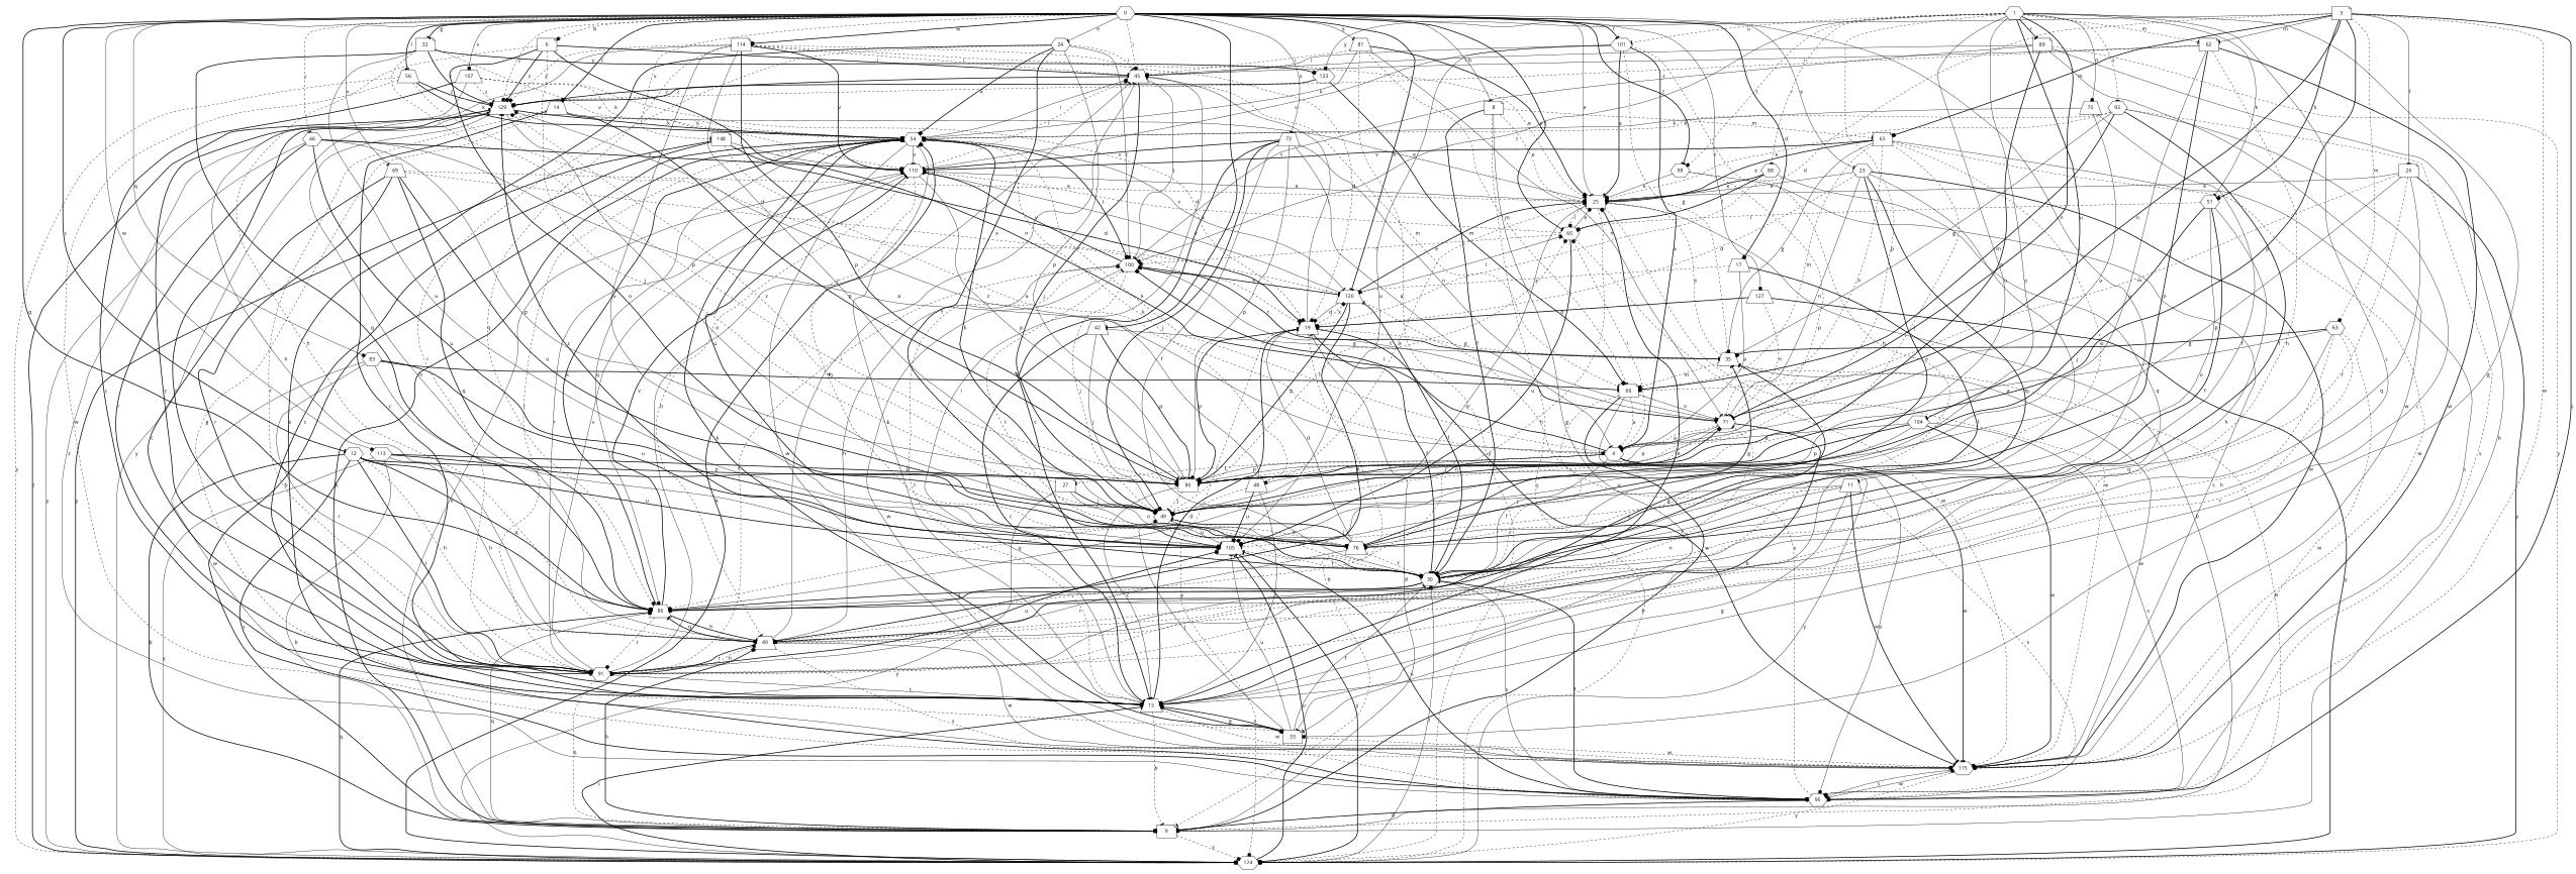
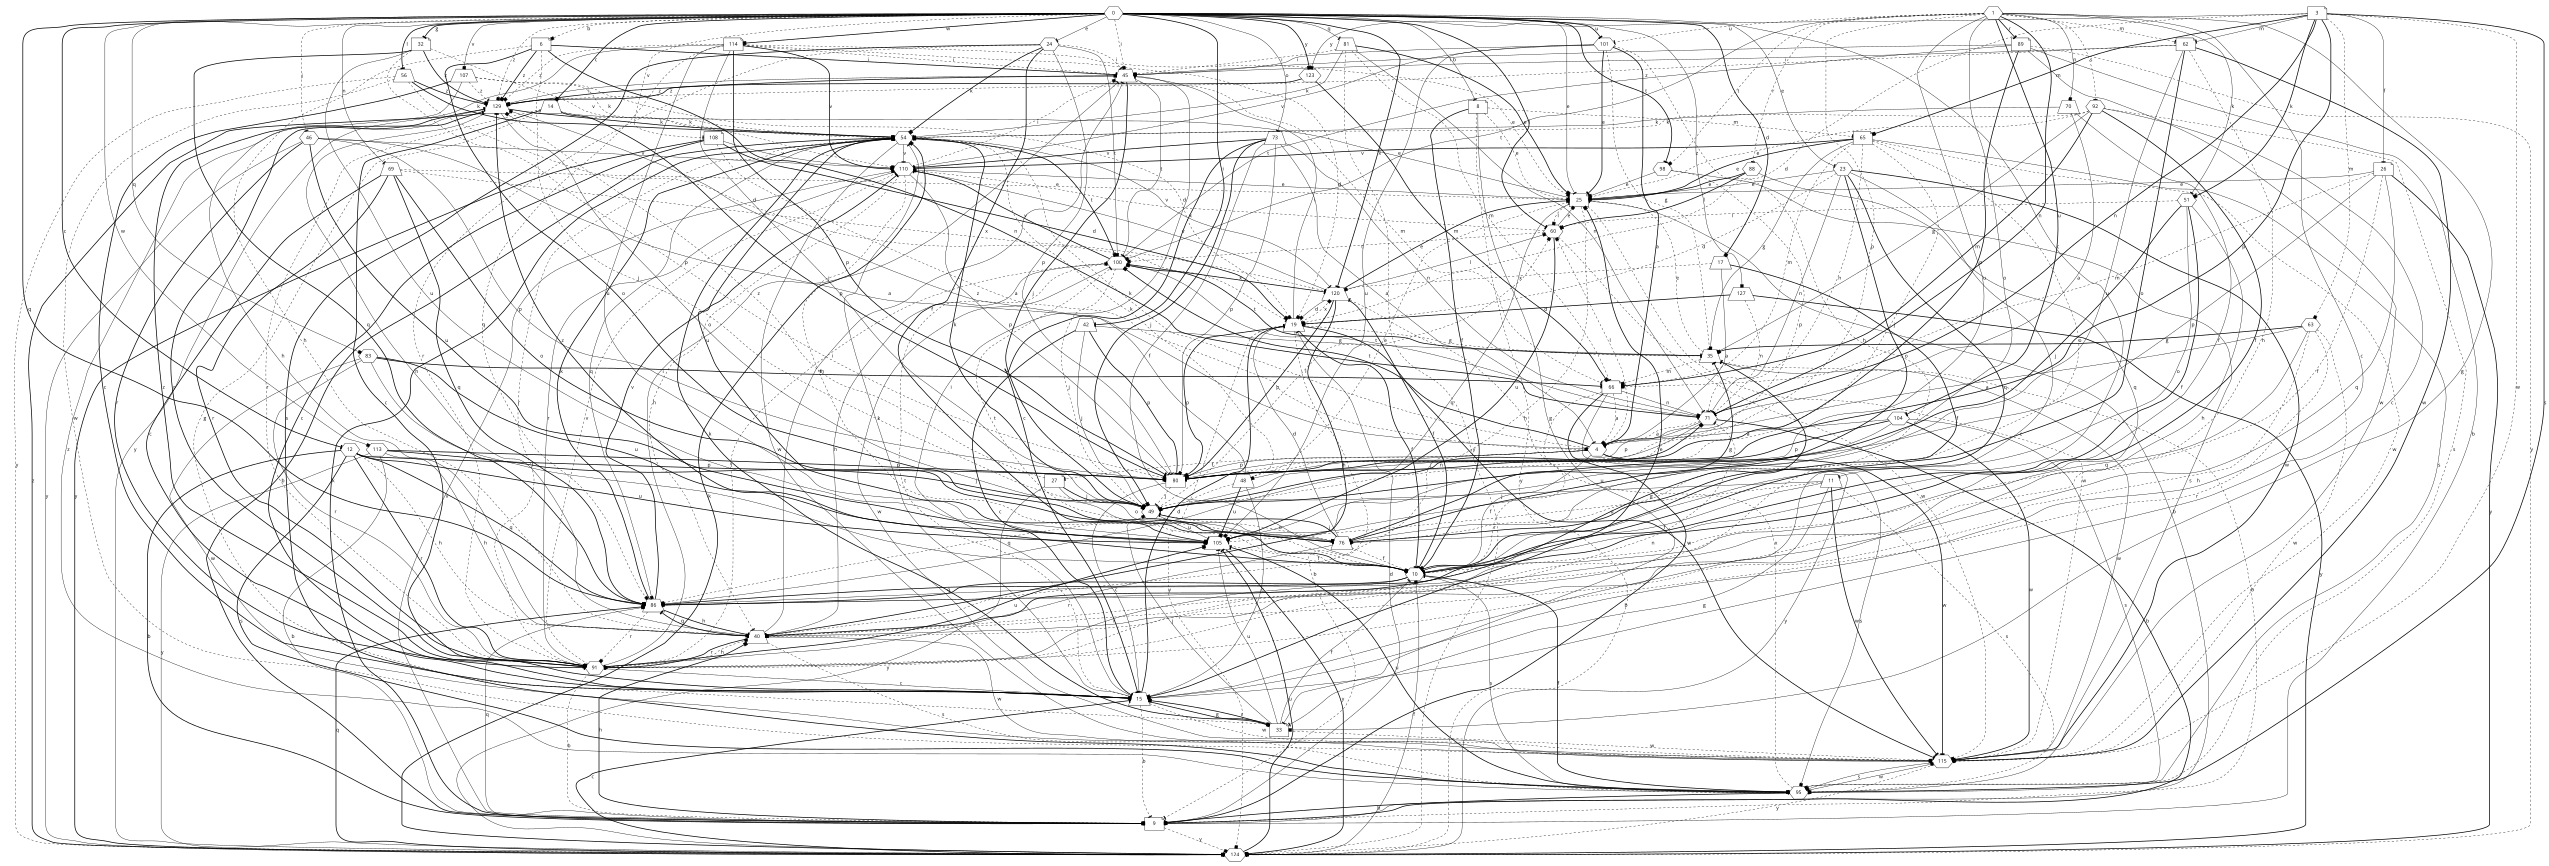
  strict digraph {
    fontname="Open Sans"
    node [fontname="Open Sans" shape=hexagon]
    edge [arrowhead=tee fontname="Open Sans" style=bold]
    6 [shape=note]
    0
    8 [shape=note]
    11 [shape=trapezium]
    12
    14 [shape=trapezium]
    17 [shape=trapezium]
    23
    24
    25 [shape=note]
    32 [shape=note]
    42 [shape=trapezium]
    45 [shape=trapezium]
    46
    56 [shape=trapezium]
    60
    69 [shape=trapezium]
    73 [shape=trapezium]
    81 [shape=trapezium]
    83
    86 [shape=trapezium]
    98
    101
    107 [shape=trapezium]
-   108 [shape=note label=148]
+   108 [shape=note]
    113
    114 [shape=note]
    120 [shape=trapezium]
    123
    127 [shape=trapezium]
    129 [shape=trapezium]
    71
    76 [shape=trapezium]
    40 [shape=trapezium]
    49
    33 [shape=note]
    65 [shape=note]
-   30
+   30 [label=10]
    124
    105 [shape=trapezium]
    95
    115
    80 [shape=note]
    9 [shape=note]
    91
    15 [shape=trapezium]
    54
    4
    19 [shape=trapezium]
    100
    110
    35 [shape=trapezium]
    66 [shape=note]
    1
    51
    62 [shape=note]
    70 [shape=trapezium]
    88
    89 [shape=note]
    92
    104
    3 [shape=note]
    26 [shape=note]
    63
    27 [shape=note]
    48 [shape=trapezium]
    6 -> 45 [label=i]
    6 -> 129 [arrowhead=box label=z]
    6 -> 71 [label=n]
    6 -> 76 [label=o]
    6 -> 40 [arrowhead=box label=h style=dashed]
    6 -> 49 [label=j style=dashed]
    0 -> 6 [arrowhead=box label=b style=dashed]
    0 -> 8 [label=b style=solid]
    0 -> 11 [label=c style=solid]
    0 -> 12 [label=c]
    0 -> 14 [arrowhead=box label=c]
    0 -> 17 [arrowhead=box label=d]
    0 -> 23 [label=e style=solid]
    0 -> 24 [label=e style=solid]
    0 -> 25 [label=e style=solid]
    0 -> 32 [label=g]
    0 -> 42 [label=i]
    0 -> 45 [arrowhead=box label=i style=dashed]
    0 -> 46 [label=j style=dashed]
    0 -> 56 [label=l]
    0 -> 60 [label=l]
    0 -> 69 [label=n style=solid]
    0 -> 73 [label=o style=solid]
    0 -> 81 [label=q style=solid]
    0 -> 83 [arrowhead=box label=q style=solid]
    0 -> 86 [arrowhead=box label=q]
    0 -> 98 [label=t]
-   0 -> 101 [label=f]
+   0 -> 101 [label=u]
    0 -> 107 [arrowhead=box label=v style=solid]
    0 -> 108 [label=v style=dashed]
    0 -> 113 [arrowhead=box label=w style=solid]
    0 -> 114 [arrowhead=box label=w]
    0 -> 120 [label=x]
-   32 -> 123 [arrowhead=box label=y]
+   0 -> 123 [arrowhead=box label=y]
    0 -> 127 [arrowhead=box label=z style=solid]
    0 -> 129 [arrowhead=box label=z style=dashed]
    8 -> 25 [label=e style=dashed]
    8 -> 33 [label=g style=solid]
    8 -> 65 [label=m style=dashed]
    8 -> 30 [arrowhead=box label=f]
    8 -> 124 [label=y style=dashed]
    11 -> 49 [arrowhead=box label=j style=solid]
    11 -> 33 [label=g style=solid]
    11 -> 30 [label=f style=solid]
    11 -> 105 [label=u style=dashed]
    11 -> 95 [label=s style=dashed]
    11 -> 115 [label=w]
    12 -> 86 [arrowhead=box label=q]
    12 -> 40 [label=h style=dashed]
    12 -> 105 [arrowhead=box label=u]
    12 -> 95 [arrowhead=box label=s]
    12 -> 80 [arrowhead=box label=p]
    12 -> 9 [arrowhead=box label=b]
    12 -> 91 [arrowhead=box label=r]
    14 -> 25 [label=e style=solid]
    14 -> 33 [arrowhead=box label=g style=dashed]
    14 -> 80 [label=p]
    14 -> 91 [label=r style=dashed]
    14 -> 15 [label=c]
    14 -> 54 [arrowhead=box label=k style=dashed]
    17 -> 120 [arrowhead=box label=x style=dashed]
    17 -> 30 [label=f]
    17 -> 4 [label=a style=solid]
    23 -> 25 [arrowhead=box label=e style=solid]
    23 -> 86 [label=q]
    23 -> 71 [label=n style=solid]
    23 -> 76 [label=o]
    23 -> 115 [arrowhead=box label=w]
    23 -> 15 [arrowhead=box label=c style=solid]
    23 -> 19 [label=d style=dashed]
    24 -> 45 [label=i style=dashed]
    24 -> 30 [label=f]
    24 -> 95 [label=s]
    24 -> 80 [label=p style=solid]
    24 -> 91 [arrowhead=box label=r style=dashed]
    24 -> 54 [arrowhead=box label=k]
    24 -> 100 [arrowhead=box label=t style=solid]
    25 -> 60 [arrowhead=box label=l style=dashed]
    25 -> 86 [arrowhead=box label=q style=solid]
    25 -> 40 [label=h style=dashed]
    25 -> 115 [label=w style=dashed]
    25 -> 9 [arrowhead=box label=b style=solid]
    32 -> 86 [arrowhead=box label=q]
    32 -> 129 [arrowhead=box label=z]
    32 -> 105 [arrowhead=box label=u style=solid]
    32 -> 80 [arrowhead=box label=p style=dashed]
    32 -> 110 [arrowhead=box label=v style=dashed]
    42 -> 49 [arrowhead=box label=j style=solid]
    42 -> 80 [label=p]
    42 -> 15 [label=c]
    42 -> 35 [label=g style=solid]
    45 -> 129 [arrowhead=box label=z]
    45 -> 49 [label=j]
    45 -> 100 [label=t style=solid]
    45 -> 66 [label=m style=dashed]
    46 -> 124 [arrowhead=box label=y style=solid]
    46 -> 105 [arrowhead=box label=u]
    46 -> 80 [label=p style=solid]
    46 -> 91 [label=r]
    46 -> 4 [label=a style=solid]
-   46 -> 110 [arrowhead=box label=v]
+   46 -> 110 [arrowhead=box label=v style=solid]
    56 -> 129 [label=z]
    56 -> 124 [label=y style=dashed]
    56 -> 115 [label=w style=dashed]
    56 -> 54 [arrowhead=box label=k]
    56 -> 19 [label=d style=dashed]
    60 -> 25 [arrowhead=box label=e style=solid]
    60 -> 105 [label=u]
    60 -> 115 [arrowhead=box label=w style=dashed]
    60 -> 100 [arrowhead=box label=t style=dashed]
    60 -> 110 [arrowhead=box label=v style=dashed]
    69 -> 25 [label=e style=dashed]
    69 -> 86 [label=q]
    69 -> 120 [label=x style=dashed]
    69 -> 76 [label=o]
    69 -> 91 [label=r]
    69 -> 15 [label=c]
    73 -> 71 [arrowhead=box label=n style=solid]
    73 -> 49 [arrowhead=box label=j]
    73 -> 30 [label=f style=solid]
    73 -> 80 [arrowhead=box label=p style=solid]
    73 -> 15 [label=c]
    73 -> 4 [label=a style=solid]
    73 -> 110 [label=v]
    81 -> 25 [arrowhead=box label=e]
    81 -> 45 [arrowhead=box label=i style=dashed]
    81 -> 71 [label=n style=solid]
    81 -> 124 [label=y style=dashed]
    81 -> 54 [label=k style=solid]
    81 -> 66 [label=m style=dashed]
    83 -> 30 [arrowhead=box label=f style=solid]
    83 -> 105 [arrowhead=box label=u]
    83 -> 115 [arrowhead=box label=w style=solid]
    83 -> 91 [arrowhead=box label=r style=solid]
    83 -> 66 [label=m]
    86 -> 40 [label=h]
    86 -> 91 [arrowhead=box label=r style=dashed]
    86 -> 54 [label=k]
    86 -> 110 [label=v]
    98 -> 25 [arrowhead=box label=e style=solid]
    98 -> 95 [label=s style=solid]
    98 -> 80 [label=p style=dashed]
    101 -> 25 [label=e]
    101 -> 45 [label=i style=solid]
    101 -> 40 [arrowhead=box label=h style=dashed]
    101 -> 105 [arrowhead=box label=u style=solid]
    101 -> 4 [label=a]
    101 -> 110 [label=v style=solid]
    101 -> 35 [label=g style=dashed]
    107 -> 129 [label=z style=dashed]
    107 -> 40 [label=h style=solid]
    107 -> 15 [arrowhead=box label=c]
    107 -> 54 [label=k style=dashed]
    107 -> 19 [arrowhead=box label=d style=dashed]
    108 -> 124 [arrowhead=box label=y]
    108 -> 15 [label=c]
    108 -> 4 [arrowhead=box label=a style=dashed]
    108 -> 19 [arrowhead=box label=d]
    108 -> 110 [arrowhead=box label=v style=solid]
    113 -> 40 [label=h style=solid]
    113 -> 49 [arrowhead=box label=j]
    113 -> 124 [arrowhead=box label=y style=solid]
    113 -> 80 [label=p]
    113 -> 9 [label=b style=solid]
    114 -> 25 [arrowhead=box label=e style=dashed]
    114 -> 45 [label=i style=dashed]
    114 -> 86 [arrowhead=box label=q style=dashed]
    114 -> 129 [arrowhead=box label=z style=dashed]
    114 -> 49 [label=j style=solid]
    114 -> 124 [arrowhead=box label=y style=solid]
    114 -> 105 [label=u style=solid]
    114 -> 80 [label=p]
    114 -> 19 [arrowhead=box label=d style=dashed]
    114 -> 110 [label=v]
    120 -> 25 [arrowhead=box label=e]
    120 -> 60 [arrowhead=box label=l style=solid]
    120 -> 40 [label=h]
    120 -> 30 [label=f]
    120 -> 80 [arrowhead=box label=p]
    120 -> 19 [arrowhead=box label=d style=solid]
    120 -> 110 [label=v style=solid]
    123 -> 129 [arrowhead=box label=z]
    123 -> 66 [arrowhead=box label=m]
    127 -> 71 [label=n style=dashed]
    127 -> 124 [arrowhead=box label=y]
    127 -> 19 [arrowhead=box label=d]
-   54 -> 45 [arrowhead=box label=i style=solid]
+   129 -> 45 [arrowhead=box label=i style=solid]
    129 -> 76 [label=o style=solid]
    129 -> 40 [arrowhead=box label=h style=solid]
    129 -> 91 [arrowhead=box label=r]
    129 -> 54 [arrowhead=box label=k]
    71 -> 49 [label=j style=solid]
    71 -> 80 [label=p style=solid]
-   71 -> 15 [arrowhead=box label=b]
+   71 -> 9 [arrowhead=box label=b]
    71 -> 4 [label=a style=dashed]
    71 -> 100 [arrowhead=box label=t style=solid]
    76 -> 49 [label=j]
    76 -> 30 [arrowhead=box label=f style=dashed]
    76 -> 91 [label=r style=solid]
    76 -> 19 [label=d style=solid]
    76 -> 35 [label=g]
    40 -> 45 [label=i style=solid]
    40 -> 86 [label=q]
    40 -> 95 [label=s style=dashed]
    40 -> 115 [label=w style=solid]
    40 -> 91 [label=r]
    40 -> 35 [label=g]
    49 -> 60 [arrowhead=box label=l style=dashed]
    49 -> 71 [arrowhead=box label=n]
    49 -> 76 [arrowhead=box label=o style=dashed]
    49 -> 105 [label=u style=solid]
    49 -> 54 [arrowhead=box label=k]
    33 -> 49 [arrowhead=box label=j style=solid]
    33 -> 30 [label=f style=solid]
    33 -> 105 [label=u style=solid]
    33 -> 115 [arrowhead=box label=w style=dashed]
    33 -> 15 [arrowhead=box label=c]
    33 -> 54 [arrowhead=box label=k]
    65 -> 25 [label=e]
    65 -> 71 [label=n style=dashed]
    65 -> 76 [arrowhead=box label=o style=dashed]
    65 -> 49 [label=j style=dashed]
    65 -> 95 [label=s style=solid]
    65 -> 115 [label=w style=dashed]
    65 -> 110 [label=v]
    65 -> 35 [arrowhead=box label=g style=solid]
    65 -> 66 [arrowhead=box label=m style=dashed]
    30 -> 86 [label=q]
    30 -> 129 [label=z]
    30 -> 95 [arrowhead=box label=s style=solid]
    30 -> 91 [label=r style=solid]
    30 -> 100 [label=t style=dashed]
    124 -> 86 [arrowhead=box label=q]
    124 -> 129 [label=z]
    124 -> 30 [arrowhead=box label=f style=solid]
    124 -> 105 [label=u]
    124 -> 15 [label=c]
    124 -> 54 [arrowhead=box label=k]
    105 -> 30 [arrowhead=box label=f style=dashed]
    105 -> 124 [arrowhead=box label=y]
    95 -> 120 [label=x style=dashed]
    95 -> 129 [label=z style=solid]
    95 -> 30 [label=f]
    95 -> 105 [label=u]
    95 -> 115 [arrowhead=box label=w style=solid]
    95 -> 9 [label=b]
    115 -> 124 [label=y style=dashed]
    115 -> 95 [arrowhead=box label=s style=solid]
    80 -> 49 [label=j style=dashed]
    80 -> 15 [label=c style=solid]
    9 -> 86 [arrowhead=box label=q style=solid]
    9 -> 40 [arrowhead=box label=h]
    9 -> 124 [arrowhead=box label=y style=dashed]
    9 -> 54 [arrowhead=box label=k]
    9 -> 19 [label=d style=solid]
    9 -> 110 [arrowhead=box label=v style=solid]
    91 -> 45 [label=i style=solid]
    91 -> 129 [label=z]
    91 -> 71 [label=n style=dashed]
    91 -> 40 [arrowhead=box label=h style=dashed]
    91 -> 105 [arrowhead=box label=u]
    91 -> 9 [arrowhead=box label=b style=dashed]
    91 -> 15 [label=c style=solid]
    91 -> 100 [label=t style=dashed]
-   91 -> 110 [label=v style=solid]
+   91 -> 110 [label=v style=dashed]
    15 -> 25 [arrowhead=box label=e]
    15 -> 45 [label=i style=solid]
    15 -> 33 [arrowhead=box label=g]
    15 -> 115 [arrowhead=box label=w style=dashed]
    15 -> 9 [label=b style=dashed]
    15 -> 54 [label=k style=solid]
    15 -> 19 [label=d]
    15 -> 100 [arrowhead=box label=t style=dashed]
    54 -> 86 [arrowhead=box label=q style=solid]
    54 -> 120 [label=x style=solid]
    54 -> 105 [arrowhead=box label=u]
    54 -> 115 [label=w style=solid]
    54 -> 9 [arrowhead=box label=b]
    54 -> 91 [label=r style=dashed]
    54 -> 100 [arrowhead=box label=t]
    54 -> 110 [label=v style=solid]
    4 -> 60 [arrowhead=box label=l style=dashed]
    4 -> 30 [label=f style=solid]
    4 -> 95 [arrowhead=box label=s style=solid]
    4 -> 115 [label=w]
    4 -> 80 [arrowhead=box label=p style=solid]
    4 -> 54 [arrowhead=box label=k style=dashed]
    4 -> 100 [arrowhead=box label=t]
    4 -> 27 [label=f style=dashed]
    4 -> 48 [arrowhead=box label=j style=solid]
    19 -> 45 [label=i style=solid]
    19 -> 120 [arrowhead=box label=x style=dashed]
    19 -> 30 [label=f]
    19 -> 124 [arrowhead=box label=y style=dashed]
    19 -> 115 [label=w]
    19 -> 80 [arrowhead=box label=p]
    19 -> 9 [label=b style=dashed]
    19 -> 35 [label=g style=dashed]
    100 -> 120 [label=x]
    100 -> 40 [label=h style=solid]
    100 -> 49 [arrowhead=box label=j style=dashed]
    100 -> 115 [label=w style=solid]
    100 -> 110 [label=v]
    110 -> 25 [arrowhead=box label=e style=solid]
    110 -> 45 [arrowhead=box label=i style=dashed]
    110 -> 40 [label=h style=dashed]
    110 -> 30 [arrowhead=box label=f style=dashed]
    110 -> 80 [label=p style=solid]
    110 -> 91 [arrowhead=box label=r style=solid]
    35 -> 25 [label=e style=dashed]
    35 -> 115 [label=w style=solid]
    35 -> 9 [arrowhead=box label=b style=dashed]
    35 -> 100 [arrowhead=box label=t]
    35 -> 66 [arrowhead=box label=m style=dashed]
    66 -> 71 [arrowhead=box label=n style=solid]
    66 -> 124 [label=y style=solid]
    66 -> 9 [label=b]
    66 -> 91 [arrowhead=box label=r style=dashed]
    66 -> 4 [arrowhead=box label=a style=dashed]
    1 -> 98 [arrowhead=box label=t style=dashed]
    1 -> 101 [label=u style=dashed]
    1 -> 71 [label=n]
    1 -> 76 [label=o style=solid]
    1 -> 33 [arrowhead=box label=g style=solid]
    1 -> 105 [arrowhead=box label=u style=solid]
    1 -> 80 [label=p style=dashed]
    1 -> 15 [label=c style=solid]
    1 -> 100 [arrowhead=box label=t style=solid]
    1 -> 51 [label=k style=solid]
    1 -> 62 [label=m style=dashed]
    1 -> 70 [arrowhead=box label=n style=solid]
    1 -> 88 [label=r style=dashed]
    1 -> 89 [label=r]
    1 -> 92 [label=s style=dashed]
    1 -> 104 [label=u]
    51 -> 60 [label=l style=dashed]
    51 -> 76 [label=o style=solid]
    51 -> 40 [arrowhead=box label=h style=solid]
    51 -> 49 [arrowhead=box label=j]
    51 -> 30 [label=f]
    62 -> 45 [arrowhead=box label=i style=solid]
    62 -> 129 [arrowhead=box label=z style=dashed]
    62 -> 76 [label=o]
    62 -> 40 [label=h style=dashed]
    62 -> 105 [arrowhead=box label=u style=solid]
    62 -> 115 [label=w]
    70 -> 30 [label=f style=solid]
    70 -> 54 [arrowhead=box label=k style=solid]
    70 -> 4 [arrowhead=box label=a style=solid]
    88 -> 25 [label=e]
    88 -> 60 [arrowhead=box label=l]
    88 -> 86 [label=q style=solid]
    89 -> 45 [arrowhead=box label=i style=solid]
    89 -> 124 [arrowhead=box label=y style=dashed]
    89 -> 115 [arrowhead=box label=w style=solid]
    89 -> 80 [label=p]
    89 -> 9 [label=b style=solid]
    89 -> 100 [label=t style=solid]
    92 -> 25 [label=e style=dashed]
    92 -> 30 [label=f]
    92 -> 95 [arrowhead=box label=s style=dashed]
    92 -> 15 [label=c style=solid]
    92 -> 54 [arrowhead=box label=k style=dashed]
    92 -> 35 [label=g style=solid]
    92 -> 66 [label=m]
    104 -> 105 [arrowhead=box label=u style=solid]
    104 -> 95 [label=s style=solid]
    104 -> 115 [label=w]
    104 -> 80 [label=p]
    104 -> 4 [label=a style=solid]
    3 -> 123 [arrowhead=box label=y style=solid]
    3 -> 71 [label=n]
    3 -> 65 [arrowhead=box label=m]
    3 -> 95 [arrowhead=box label=s]
    3 -> 115 [arrowhead=box label=w style=dashed]
    3 -> 80 [label=p]
    3 -> 19 [arrowhead=box label=d style=dashed]
    3 -> 51 [arrowhead=box label=k]
    3 -> 62 [label=m style=solid]
    3 -> 26 [label=f style=solid]
    3 -> 63 [arrowhead=box label=m style=dashed]
    26 -> 25 [arrowhead=box label=e style=solid]
    26 -> 86 [arrowhead=box label=q style=solid]
    26 -> 30 [label=f style=dashed]
    26 -> 124 [label=y]
    26 -> 80 [label=p style=solid]
    26 -> 66 [arrowhead=box label=m style=dashed]
    63 -> 86 [label=q style=solid]
    63 -> 40 [arrowhead=box label=h style=dashed]
    63 -> 115 [label=w style=dashed]
    63 -> 91 [arrowhead=box label=r style=dashed]
    63 -> 4 [label=a style=solid]
    63 -> 35 [arrowhead=box label=g]
    27 -> 129 [arrowhead=box label=z style=dashed]
    27 -> 76 [arrowhead=box label=o style=solid]
    27 -> 49 [arrowhead=box label=j]
    27 -> 124 [label=y style=solid]
    48 -> 25 [label=e style=dashed]
    48 -> 86 [arrowhead=box label=q style=dashed]
    48 -> 129 [arrowhead=box label=z style=solid]
    48 -> 105 [arrowhead=box label=u]
    48 -> 15 [arrowhead=box label=c style=solid]
    48 -> 54 [label=k style=dashed]
  }
